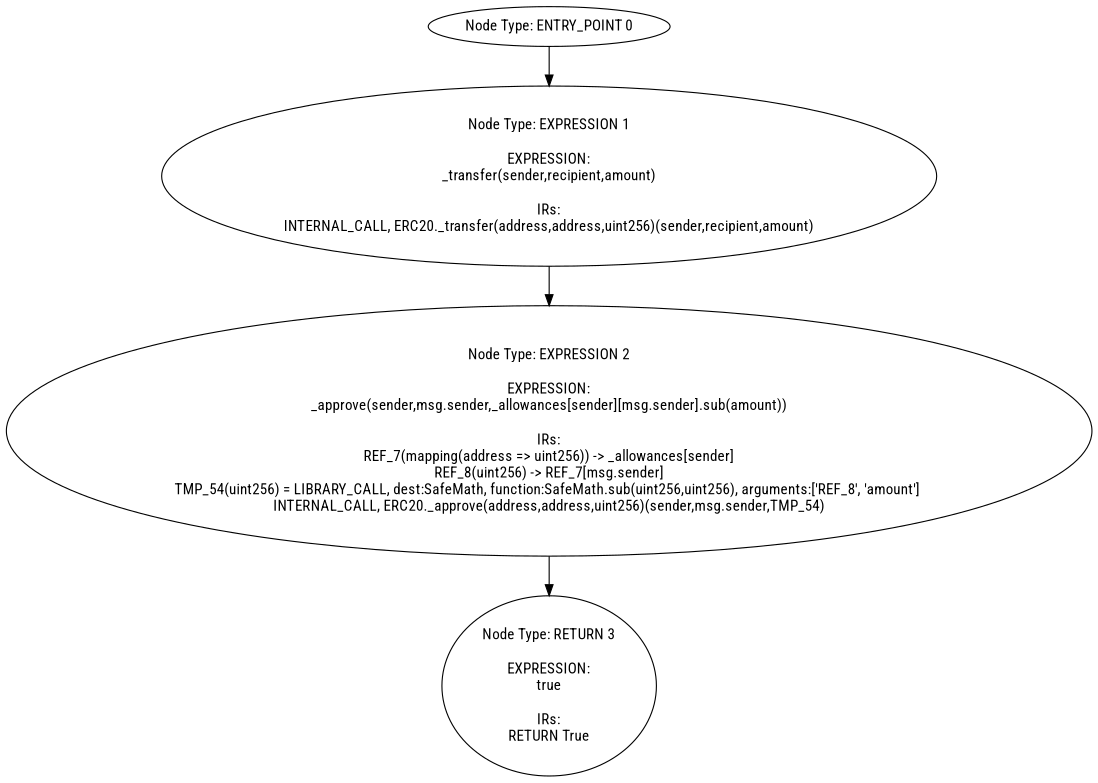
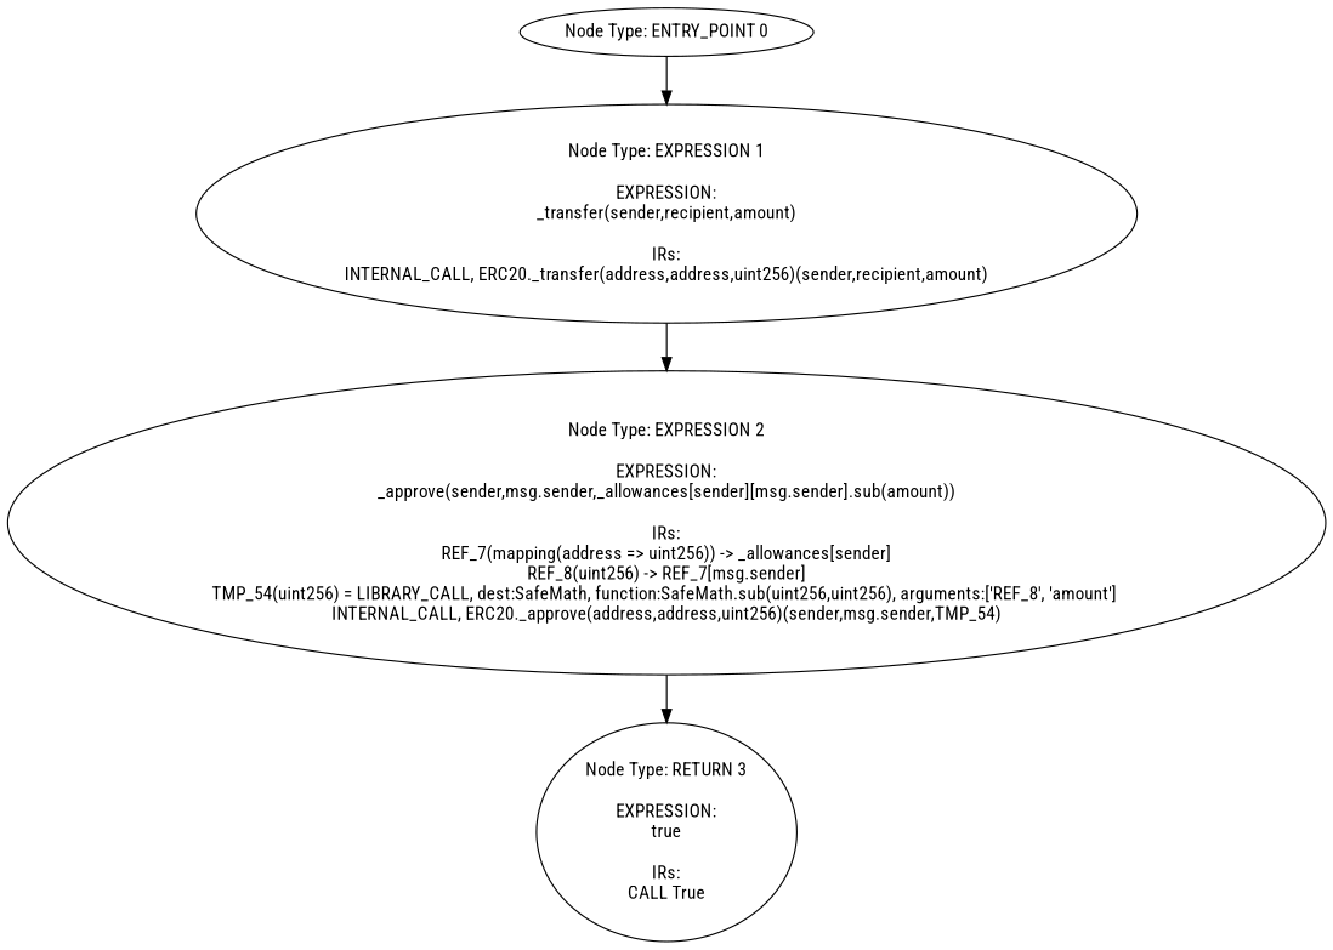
  digraph {
    fontname="Roboto Condensed"
    node [fontname="Roboto Condensed"]
    edge [fontname="Roboto Condensed"]
    n1 [label="Node Type: ENTRY_POINT 0\n"]
    n2 [label="Node Type: EXPRESSION 1\n\nEXPRESSION:\n_transfer(sender,recipient,amount)\n\nIRs:\nINTERNAL_CALL, ERC20._transfer(address,address,uint256)(sender,recipient,amount)"]
    n3 [label="Node Type: EXPRESSION 2\n\nEXPRESSION:\n_approve(sender,msg.sender,_allowances[sender][msg.sender].sub(amount))\n\nIRs:\nREF_7(mapping(address => uint256)) -> _allowances[sender]\nREF_8(uint256) -> REF_7[msg.sender]\nTMP_54(uint256) = LIBRARY_CALL, dest:SafeMath, function:SafeMath.sub(uint256,uint256), arguments:['REF_8', 'amount'] \nINTERNAL_CALL, ERC20._approve(address,address,uint256)(sender,msg.sender,TMP_54)"]
-   n4 [label="Node Type: RETURN 3\n\nEXPRESSION:\ntrue\n\nIRs:\nRETURN True"]
+   n4 [label="Node Type: RETURN 3\n\nEXPRESSION:\ntrue\n\nIRs:\nCALL True"]
    n1 -> n2
    n2 -> n3
    n3 -> n4
  }
